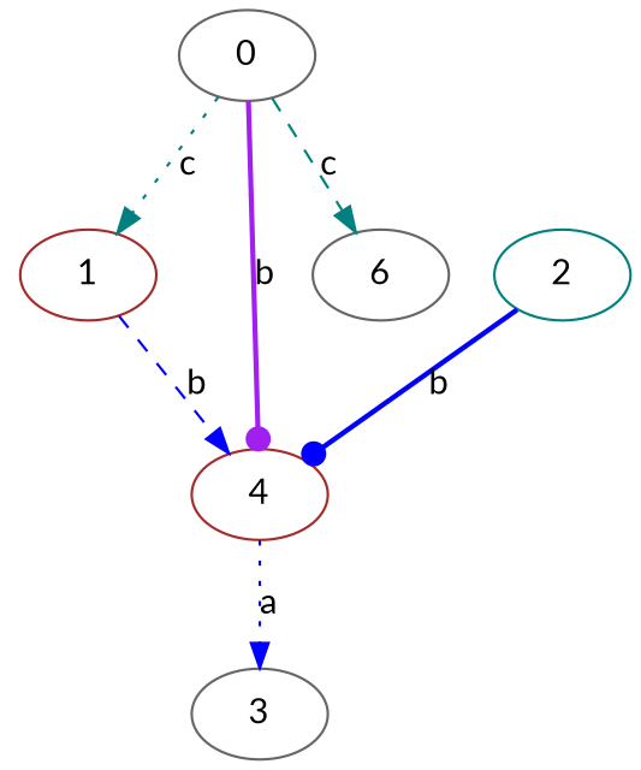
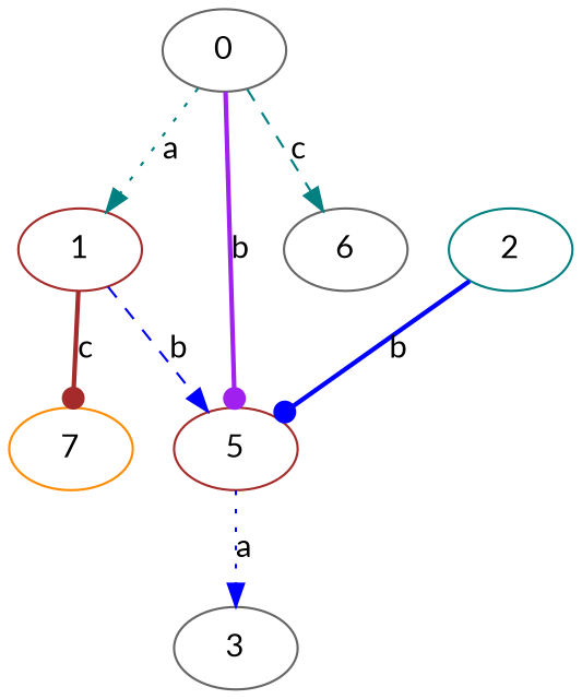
  strict digraph {
    fontname=Lato
    node [color=gray40 fontname=Lato]
    edge [arrowhead=normal color=blue fontname=Lato style=bold]
    1 [color=brown]
    0
-   5 [color=brown label=4]
+   5 [color=brown]
    6
+   7 [color=darkorange]
    3
    2 [color=teal]
    1 -> 5 [label=b style=dashed]
-   0 -> 1 [color=teal label=c style=dotted]
+   1 -> 7 [arrowhead=dot color=brown label=c]
+   0 -> 1 [color=teal label=a style=dotted]
    0 -> 5 [arrowhead=dot color=purple label=b]
    0 -> 6 [color=teal label=c style=dashed]
    5 -> 3 [label=a style=dotted]
    2 -> 5 [arrowhead=dot label=b]
  }
